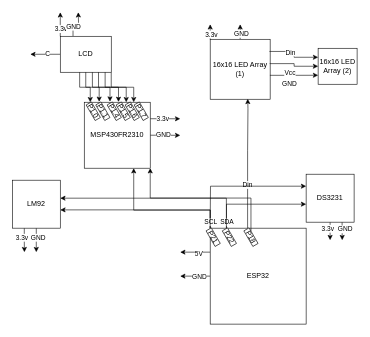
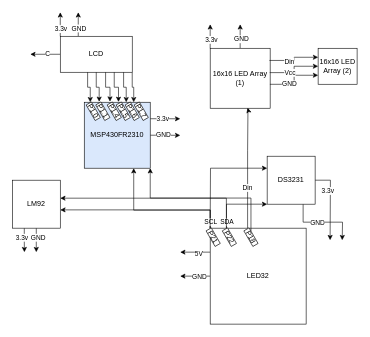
  <mxCell id="0" />
  <mxCell id="1" parent="0" />
  <mxCell id="2" style="edgeStyle=orthogonalEdgeStyle;rounded=0;orthogonalLoop=1;jettySize=auto;html=1;exitX=0;exitY=0;exitDx=0;exitDy=0;exitPerimeter=0;" edge="1" parent="1" source="6"><mxGeometry relative="1" as="geometry"><mxPoint x="350" y="40" as="targetPoint" /></mxGeometry></mxCell>
  <mxCell id="3" value="3.3v" style="edgeLabel;html=1;align=center;verticalAlign=middle;resizable=0;points=[];" vertex="1" connectable="0" parent="2"><mxGeometry x="-0.248" y="-1" relative="1" as="geometry"><mxPoint as="offset" /></mxGeometry></mxCell>
  <mxCell id="4" style="edgeStyle=orthogonalEdgeStyle;rounded=0;orthogonalLoop=1;jettySize=auto;html=1;" edge="1" parent="1" source="6"><mxGeometry relative="1" as="geometry"><mxPoint x="400" y="40" as="targetPoint" /></mxGeometry></mxCell>
  <mxCell id="5" value="GND" style="edgeLabel;html=1;align=center;verticalAlign=middle;resizable=0;points=[];" vertex="1" connectable="0" parent="4"><mxGeometry x="-0.225" y="-1" relative="1" as="geometry"><mxPoint as="offset" /></mxGeometry></mxCell>
- <mxCell id="6" value="16x16 LED Array (1)" style="whiteSpace=wrap;html=1;aspect=fixed;points=[[0,0,0,0,0],[0,0.25,0,0,0],[0,0.5,0,0,0],[0,0.75,0,0,0],[0,1,0,0,0],[0.25,0,0,0,0],[0.25,1,0,0,0],[0.5,0,0,0,0],[0.5,1,0,0,0],[0.75,0,0,0,0],[0.75,1,0,0,0],[1,0,0,0,0],[1,0.25,0,0,0],[1,0.5,0,0,0],[1,0.75,0,0,0],[1,1,0,0,0]];" vertex="1" parent="1"><mxGeometry x="350" y="65" width="100" height="100" as="geometry" /></mxCell>
+ <mxCell id="6" value="16x16 LED Array (1)" style="whiteSpace=wrap;html=1;aspect=fixed;points=[[0,0,0,0,0],[0,0.25,0,0,0],[0,0.5,0,0,0],[0,0.75,0,0,0],[0,1,0,0,0],[0.25,0,0,0,0],[0.25,1,0,0,0],[0.5,0,0,0,0],[0.5,1,0,0,0],[0.75,0,0,0,0],[0.75,1,0,0,0],[1,0,0,0,0],[1,0.25,0,0,0],[1,0.5,0,0,0],[1,0.75,0,0,0],[1,1,0,0,0]];" vertex="1" parent="1"><mxGeometry x="350" y="80" width="100" height="100" as="geometry" /></mxCell>
  <mxCell id="7" style="edgeStyle=orthogonalEdgeStyle;rounded=0;orthogonalLoop=1;jettySize=auto;html=1;exitX=0.39;exitY=0.006;exitDx=0;exitDy=0;exitPerimeter=0;entryX=0.626;entryY=0.994;entryDx=0;entryDy=0;entryPerimeter=0;" edge="1" parent="1" source="20" target="6"><mxGeometry relative="1" as="geometry"><mxPoint x="510" y="180" as="targetPoint" /><Array as="points"><mxPoint x="412" y="250" /><mxPoint x="413" y="250" /><mxPoint x="413" y="181" /><mxPoint x="413" y="181" /></Array></mxGeometry></mxCell>
  <mxCell id="8" value="Din" style="edgeLabel;html=1;align=center;verticalAlign=middle;resizable=0;points=[];" vertex="1" connectable="0" parent="7"><mxGeometry x="-0.323" y="1" relative="1" as="geometry"><mxPoint as="offset" /></mxGeometry></mxCell>
  <mxCell id="9" value="16x16 LED Array (2)" style="whiteSpace=wrap;html=1;aspect=fixed;points=[[0,0,0,0,0],[0,0.25,0,0,0],[0,0.5,0,0,0],[0,0.75,0,0,0],[0,1,0,0,0],[0.25,0,0,0,0],[0.25,1,0,0,0],[0.5,0,0,0,0],[0.5,1,0,0,0],[0.75,0,0,0,0],[0.75,1,0,0,0],[1,0,0,0,0],[1,0.25,0,0,0],[1,0.5,0,0,0],[1,0.75,0,0,0],[1,1,0,0,0]];" vertex="1" parent="1"><mxGeometry x="530" y="80" width="65" height="60" as="geometry" /></mxCell>
  <mxCell id="10" style="edgeStyle=orthogonalEdgeStyle;rounded=0;orthogonalLoop=1;jettySize=auto;html=1;exitX=0.988;exitY=0.203;exitDx=0;exitDy=0;exitPerimeter=0;entryX=0;entryY=0.25;entryDx=0;entryDy=0;entryPerimeter=0;" edge="1" parent="1" source="6" target="9"><mxGeometry relative="1" as="geometry" /></mxCell>
  <mxCell id="11" value="Din" style="edgeLabel;html=1;align=center;verticalAlign=middle;resizable=0;points=[];" vertex="1" connectable="0" parent="10"><mxGeometry x="-0.215" y="-1" relative="1" as="geometry"><mxPoint x="-1" as="offset" /></mxGeometry></mxCell>
  <mxCell id="12" style="edgeStyle=orthogonalEdgeStyle;rounded=0;orthogonalLoop=1;jettySize=auto;html=1;entryX=0;entryY=0.5;entryDx=0;entryDy=0;entryPerimeter=0;exitX=0.993;exitY=0.406;exitDx=0;exitDy=0;exitPerimeter=0;" edge="1" parent="1" source="6" target="9"><mxGeometry relative="1" as="geometry" /></mxCell>
  <mxCell id="13" style="edgeStyle=orthogonalEdgeStyle;rounded=0;orthogonalLoop=1;jettySize=auto;html=1;exitX=0.996;exitY=0.601;exitDx=0;exitDy=0;exitPerimeter=0;entryX=0;entryY=0.75;entryDx=0;entryDy=0;entryPerimeter=0;" edge="1" parent="1" source="6" target="9"><mxGeometry relative="1" as="geometry" /></mxCell>
  <mxCell id="14" value="Vcc" style="edgeLabel;html=1;align=center;verticalAlign=middle;resizable=0;points=[];" vertex="1" connectable="0" parent="1"><mxGeometry x="479.999" y="120" as="geometry"><mxPoint x="3" as="offset" /></mxGeometry></mxCell>
  <mxCell id="15" value="GND" style="edgeLabel;html=1;align=center;verticalAlign=middle;resizable=0;points=[];" vertex="1" connectable="0" parent="1"><mxGeometry x="479.999" y="143" as="geometry"><mxPoint x="2" y="-4" as="offset" /></mxGeometry></mxCell>
  <mxCell id="16" style="edgeStyle=orthogonalEdgeStyle;rounded=0;orthogonalLoop=1;jettySize=auto;html=1;exitX=0;exitY=0.25;exitDx=0;exitDy=0;" edge="1" parent="1" source="20"><mxGeometry relative="1" as="geometry"><mxPoint y="420" as="targetPoint" x="300" /></mxGeometry></mxCell>
  <mxCell id="17" value="5V" style="edgeLabel;html=1;align=center;verticalAlign=middle;resizable=0;points=[];" vertex="1" connectable="0" parent="16"><mxGeometry x="-0.438" y="2" relative="1" as="geometry"><mxPoint x="-6" as="offset" /></mxGeometry></mxCell>
  <mxCell id="18" style="edgeStyle=orthogonalEdgeStyle;rounded=0;orthogonalLoop=1;jettySize=auto;html=1;" edge="1" parent="1" source="20"><mxGeometry relative="1" as="geometry"><mxPoint y="460" as="targetPoint" x="300" /></mxGeometry></mxCell>
  <mxCell id="19" value="GND" style="edgeLabel;html=1;align=center;verticalAlign=middle;resizable=0;points=[];" vertex="1" connectable="0" parent="18"><mxGeometry x="-0.231" y="1" relative="1" as="geometry"><mxPoint as="offset" /></mxGeometry></mxCell>
- <mxCell id="20" value="ESP32" style="whiteSpace=wrap;html=1;aspect=fixed;" vertex="1" parent="1"><mxGeometry x="350" y="380" width="160" height="160" as="geometry" /></mxCell>
+ <mxCell id="20" value="LED32" style="whiteSpace=wrap;html=1;aspect=fixed;" vertex="1" parent="1"><mxGeometry x="350" y="380" width="160" height="160" as="geometry" /></mxCell>
  <mxCell id="21" style="edgeStyle=orthogonalEdgeStyle;rounded=0;orthogonalLoop=1;jettySize=auto;html=1;exitX=0.75;exitY=1;exitDx=0;exitDy=0;startArrow=classic;startFill=1;endArrow=none;" edge="1" parent="1" source="26"><mxGeometry relative="1" as="geometry"><mxPoint x="350" y="380" as="targetPoint" /><Array as="points"><mxPoint x="223" y="350" /><mxPoint x="350" y="350" /></Array></mxGeometry></mxCell>
  <mxCell id="22" style="edgeStyle=orthogonalEdgeStyle;rounded=0;orthogonalLoop=1;jettySize=auto;html=1;exitX=1;exitY=0.25;exitDx=0;exitDy=0;" edge="1" parent="1" source="26"><mxGeometry relative="1" as="geometry"><mxPoint y="197.619" as="targetPoint" x="300" /></mxGeometry></mxCell>
  <mxCell id="23" value="3.3v" style="edgeLabel;html=1;align=center;verticalAlign=middle;resizable=0;points=[];" vertex="1" connectable="0" parent="22"><mxGeometry x="-0.205" y="1" relative="1" as="geometry"><mxPoint as="offset" /></mxGeometry></mxCell>
  <mxCell id="24" style="edgeStyle=orthogonalEdgeStyle;rounded=0;orthogonalLoop=1;jettySize=auto;html=1;exitX=1;exitY=0.5;exitDx=0;exitDy=0;" edge="1" parent="1" source="26"><mxGeometry relative="1" as="geometry"><mxPoint y="225.238" as="targetPoint" x="300" /></mxGeometry></mxCell>
  <mxCell id="25" value="GND" style="edgeLabel;html=1;align=center;verticalAlign=middle;resizable=0;points=[];" vertex="1" connectable="0" parent="24"><mxGeometry x="-0.17" y="1" relative="1" as="geometry"><mxPoint as="offset" /></mxGeometry></mxCell>
- <mxCell id="26" value="MSP430FR2310" style="whiteSpace=wrap;html=1;aspect=fixed;" vertex="1" parent="1"><mxGeometry x="140" y="170" width="110" height="110" as="geometry" /></mxCell>
+ <mxCell id="26" value="MSP430FR2310" style="whiteSpace=wrap;html=1;aspect=fixed;fillColor=#dae8fc;" vertex="1" parent="1"><mxGeometry x="140" y="170" width="110" height="110" as="geometry" /></mxCell>
  <mxCell id="27" style="edgeStyle=orthogonalEdgeStyle;rounded=0;orthogonalLoop=1;jettySize=auto;html=1;exitX=1;exitY=1;exitDx=0;exitDy=0;endArrow=none;startFill=1;startArrow=classic;" edge="1" parent="1" source="26" target="59"><mxGeometry relative="1" as="geometry" /></mxCell>
  <mxCell id="28" style="edgeStyle=orthogonalEdgeStyle;rounded=0;orthogonalLoop=1;jettySize=auto;html=1;exitX=0;exitY=0.25;exitDx=0;exitDy=0;startArrow=classic;startFill=1;endArrow=none;" edge="1" parent="1" source="33"><mxGeometry relative="1" as="geometry"><mxPoint x="350" y="380" as="targetPoint" /></mxGeometry></mxCell>
  <mxCell id="29" style="edgeStyle=orthogonalEdgeStyle;rounded=0;orthogonalLoop=1;jettySize=auto;html=1;" edge="1" parent="1" source="33"><mxGeometry relative="1" as="geometry"><mxPoint x="550" y="400" as="targetPoint" /></mxGeometry></mxCell>
  <mxCell id="30" value="3.3v" style="edgeLabel;html=1;align=center;verticalAlign=middle;resizable=0;points=[];" vertex="1" connectable="0" parent="29"><mxGeometry x="-0.314" y="-1" relative="1" as="geometry"><mxPoint x="-4" as="offset" /></mxGeometry></mxCell>
  <mxCell id="31" style="edgeStyle=orthogonalEdgeStyle;rounded=0;orthogonalLoop=1;jettySize=auto;html=1;exitX=0.75;exitY=1;exitDx=0;exitDy=0;" edge="1" parent="1" source="33"><mxGeometry relative="1" as="geometry"><mxPoint x="570.19" y="400" as="targetPoint" /></mxGeometry></mxCell>
  <mxCell id="32" value="GND" style="edgeLabel;html=1;align=center;verticalAlign=middle;resizable=0;points=[];" vertex="1" connectable="0" parent="31"><mxGeometry x="-0.238" y="-1" relative="1" as="geometry"><mxPoint x="5" as="offset" /></mxGeometry></mxCell>
- <mxCell id="33" value="DS3231" style="whiteSpace=wrap;html=1;aspect=fixed;" vertex="1" parent="1"><mxGeometry x="510" y="290" width="80" height="80" as="geometry" /></mxCell>
+ <mxCell id="33" value="DS3231" style="whiteSpace=wrap;html=1;aspect=fixed;" vertex="1" parent="1"><mxGeometry x="445" y="260" width="80" height="80" as="geometry" /></mxCell>
  <mxCell id="34" style="edgeStyle=orthogonalEdgeStyle;rounded=0;orthogonalLoop=1;jettySize=auto;html=1;entryX=0.17;entryY=0.009;entryDx=0;entryDy=0;entryPerimeter=0;endArrow=none;startFill=1;startArrow=classic;" edge="1" parent="1" source="33" target="20"><mxGeometry relative="1" as="geometry"><Array as="points"><mxPoint x="377" y="340" /></Array></mxGeometry></mxCell>
  <mxCell id="35" value="SDA" style="edgeLabel;html=1;align=center;verticalAlign=middle;resizable=0;points=[];" vertex="1" connectable="0" parent="1"><mxGeometry x="395.002" y="370.998" as="geometry"><mxPoint x="-18" y="-1" as="offset" /></mxGeometry></mxCell>
  <mxCell id="36" value="SCL" style="edgeLabel;html=1;align=center;verticalAlign=middle;resizable=0;points=[];" vertex="1" connectable="0" parent="1"><mxGeometry x="350" y="369.997" as="geometry" /></mxCell>
  <mxCell id="37" style="edgeStyle=orthogonalEdgeStyle;rounded=0;orthogonalLoop=1;jettySize=auto;html=1;exitX=0;exitY=0;exitDx=0;exitDy=0;" edge="1" parent="1" source="44"><mxGeometry relative="1" as="geometry"><mxPoint x="100" y="20" as="targetPoint" /></mxGeometry></mxCell>
  <mxCell id="38" value="3.3v" style="edgeLabel;html=1;align=center;verticalAlign=middle;resizable=0;points=[];" vertex="1" connectable="0" parent="37"><mxGeometry x="-0.344" relative="1" as="geometry"><mxPoint as="offset" /></mxGeometry></mxCell>
  <mxCell id="39" style="edgeStyle=orthogonalEdgeStyle;rounded=0;orthogonalLoop=1;jettySize=auto;html=1;exitX=0.25;exitY=0;exitDx=0;exitDy=0;" edge="1" parent="1" source="44"><mxGeometry relative="1" as="geometry"><mxPoint x="130" y="20" as="targetPoint" /></mxGeometry></mxCell>
  <mxCell id="40" value="GND" style="edgeLabel;html=1;align=center;verticalAlign=middle;resizable=0;points=[];" vertex="1" connectable="0" parent="39"><mxGeometry x="-0.305" relative="1" as="geometry"><mxPoint as="offset" /></mxGeometry></mxCell>
  <mxCell id="41" style="edgeStyle=orthogonalEdgeStyle;rounded=0;orthogonalLoop=1;jettySize=auto;html=1;exitX=0;exitY=0.5;exitDx=0;exitDy=0;" edge="1" parent="1" source="44"><mxGeometry relative="1" as="geometry"><mxPoint x="50" y="90" as="targetPoint" /></mxGeometry></mxCell>
  <mxCell id="42" value="C" style="edgeLabel;html=1;align=center;verticalAlign=middle;resizable=0;points=[];" vertex="1" connectable="0" parent="41"><mxGeometry x="-0.116" y="-1" relative="1" as="geometry"><mxPoint as="offset" /></mxGeometry></mxCell>
  <mxCell id="43" style="edgeStyle=orthogonalEdgeStyle;rounded=0;orthogonalLoop=1;jettySize=auto;html=1;exitX=1;exitY=1;exitDx=0;exitDy=0;exitPerimeter=0;entryX=0.75;entryY=0;entryDx=0;entryDy=0;" edge="1" parent="1" source="44" target="26"><mxGeometry relative="1" as="geometry" /></mxCell>
- <mxCell id="44" value="LCD" style="rounded=0;whiteSpace=wrap;html=1;points=[[0,0,0,0,0],[0,0.25,0,0,0],[0,0.5,0,0,0],[0,0.75,0,0,0],[0,1,0,0,0],[0.13,1,0,0,0],[0.25,0,0,0,0],[0.25,1,0,0,0],[0.38,1,0,0,0],[0.5,0,0,0,0],[0.5,1,0,0,0],[0.63,1,0,0,0],[0.75,0,0,0,0],[0.75,1,0,0,0],[0.88,1,0,0,0],[1,0,0,0,0],[1,0.25,0,0,0],[1,0.5,0,0,0],[1,0.75,0,0,0],[1,1,0,0,0]];" vertex="1" parent="1"><mxGeometry x="100" y="60" width="85" height="60" as="geometry" /></mxCell>
+ <mxCell id="44" value="LCD" style="rounded=0;whiteSpace=wrap;html=1;points=[[0,0,0,0,0],[0,0.25,0,0,0],[0,0.5,0,0,0],[0,0.75,0,0,0],[0,1,0,0,0],[0.13,1,0,0,0],[0.25,0,0,0,0],[0.25,1,0,0,0],[0.38,1,0,0,0],[0.5,0,0,0,0],[0.5,1,0,0,0],[0.63,1,0,0,0],[0.75,0,0,0,0],[0.75,1,0,0,0],[0.88,1,0,0,0],[1,0,0,0,0],[1,0.25,0,0,0],[1,0.5,0,0,0],[1,0.75,0,0,0],[1,1,0,0,0]];" vertex="1" parent="1"><mxGeometry x="100" y="60" width="120" height="60" as="geometry" /></mxCell>
  <mxCell id="45" style="edgeStyle=orthogonalEdgeStyle;rounded=0;orthogonalLoop=1;jettySize=auto;html=1;exitX=0.88;exitY=1;exitDx=0;exitDy=0;exitPerimeter=0;entryX=0.636;entryY=0;entryDx=0;entryDy=0;entryPerimeter=0;" edge="1" parent="1" source="44" target="26"><mxGeometry relative="1" as="geometry" /></mxCell>
  <mxCell id="46" style="edgeStyle=orthogonalEdgeStyle;rounded=0;orthogonalLoop=1;jettySize=auto;html=1;exitX=0.75;exitY=1;exitDx=0;exitDy=0;exitPerimeter=0;entryX=0.519;entryY=-0.005;entryDx=0;entryDy=0;entryPerimeter=0;" edge="1" parent="1" source="44" target="26"><mxGeometry relative="1" as="geometry" /></mxCell>
  <mxCell id="47" style="edgeStyle=orthogonalEdgeStyle;rounded=0;orthogonalLoop=1;jettySize=auto;html=1;exitX=0.63;exitY=1;exitDx=0;exitDy=0;exitPerimeter=0;entryX=0.39;entryY=-0.01;entryDx=0;entryDy=0;entryPerimeter=0;" edge="1" parent="1" source="44" target="26"><mxGeometry relative="1" as="geometry" /></mxCell>
  <mxCell id="48" style="edgeStyle=orthogonalEdgeStyle;rounded=0;orthogonalLoop=1;jettySize=auto;html=1;entryX=0.226;entryY=-0.007;entryDx=0;entryDy=0;entryPerimeter=0;" edge="1" parent="1" source="44" target="26"><mxGeometry relative="1" as="geometry" /></mxCell>
  <mxCell id="49" style="edgeStyle=orthogonalEdgeStyle;rounded=0;orthogonalLoop=1;jettySize=auto;html=1;exitX=0.38;exitY=1;exitDx=0;exitDy=0;exitPerimeter=0;entryX=0.091;entryY=0;entryDx=0;entryDy=0;entryPerimeter=0;" edge="1" parent="1" source="44" target="26"><mxGeometry relative="1" as="geometry" /></mxCell>
  <mxCell id="50" style="edgeStyle=orthogonalEdgeStyle;rounded=0;orthogonalLoop=1;jettySize=auto;html=1;exitX=0.25;exitY=1;exitDx=0;exitDy=0;" edge="1" parent="1" source="54"><mxGeometry relative="1" as="geometry"><mxPoint x="40.19" y="420" as="targetPoint" /></mxGeometry></mxCell>
  <mxCell id="51" value="3.3v" style="edgeLabel;html=1;align=center;verticalAlign=middle;resizable=0;points=[];" vertex="1" connectable="0" parent="50"><mxGeometry x="-0.298" y="-1" relative="1" as="geometry"><mxPoint x="-4" y="1" as="offset" /></mxGeometry></mxCell>
  <mxCell id="52" style="edgeStyle=orthogonalEdgeStyle;rounded=0;orthogonalLoop=1;jettySize=auto;html=1;" edge="1" parent="1" source="54"><mxGeometry relative="1" as="geometry"><mxPoint x="60" y="420" as="targetPoint" /></mxGeometry></mxCell>
  <mxCell id="53" value="GND" style="edgeLabel;html=1;align=center;verticalAlign=middle;resizable=0;points=[];" vertex="1" connectable="0" parent="52"><mxGeometry x="-0.272" relative="1" as="geometry"><mxPoint x="2" as="offset" /></mxGeometry></mxCell>
  <mxCell id="54" value="LM92" style="whiteSpace=wrap;html=1;aspect=fixed;" vertex="1" parent="1"><mxGeometry x="20" y="300" width="80" height="80" as="geometry" /></mxCell>
  <mxCell id="55" style="edgeStyle=orthogonalEdgeStyle;rounded=0;orthogonalLoop=1;jettySize=auto;html=1;exitX=0;exitY=0;exitDx=0;exitDy=0;entryX=1.001;entryY=0.619;entryDx=0;entryDy=0;entryPerimeter=0;" edge="1" parent="1" source="20" target="54"><mxGeometry relative="1" as="geometry"><Array as="points"><mxPoint x="350" y="350" /></Array></mxGeometry></mxCell>
  <mxCell id="56" style="edgeStyle=orthogonalEdgeStyle;rounded=0;orthogonalLoop=1;jettySize=auto;html=1;entryX=0.169;entryY=-0.001;entryDx=0;entryDy=0;entryPerimeter=0;endArrow=none;startFill=1;startArrow=classic;" edge="1" parent="1" target="20"><mxGeometry relative="1" as="geometry"><mxPoint x="100" y="330" as="sourcePoint" /><Array as="points"><mxPoint x="100" y="330" /><mxPoint x="377" y="330" /></Array></mxGeometry></mxCell>
  <mxCell id="57" value="P21" style="rounded=0;whiteSpace=wrap;html=1;rotation=60;" vertex="1" parent="1"><mxGeometry x="340" y="390" width="30" height="10" as="geometry" /></mxCell>
  <mxCell id="58" value="P22" style="rounded=0;whiteSpace=wrap;html=1;rotation=60;" vertex="1" parent="1"><mxGeometry x="367" y="390" width="30" height="10" as="geometry" /></mxCell>
  <mxCell id="59" value="P18" style="rounded=0;whiteSpace=wrap;html=1;rotation=60;" vertex="1" parent="1"><mxGeometry x="403" y="390" width="30" height="10" as="geometry" /></mxCell>
  <mxCell id="60" value="P1.0" style="rounded=0;whiteSpace=wrap;html=1;rotation=60;" vertex="1" parent="1"><mxGeometry x="140" y="180" width="30" height="10" as="geometry" /></mxCell>
  <mxCell id="61" value="P1.1" style="rounded=0;whiteSpace=wrap;html=1;rotation=60;" vertex="1" parent="1"><mxGeometry x="156" y="180" width="30" height="10" as="geometry" /></mxCell>
  <mxCell id="62" value="P1.4" style="rounded=0;whiteSpace=wrap;html=1;rotation=60;" vertex="1" parent="1"><mxGeometry x="175" y="180" width="30" height="10" as="geometry" /></mxCell>
  <mxCell id="63" value="P1.5" style="rounded=0;whiteSpace=wrap;html=1;rotation=60;" vertex="1" parent="1"><mxGeometry x="190" y="180" width="30" height="10" as="geometry" /></mxCell>
  <mxCell id="64" value="P1.6" style="rounded=0;whiteSpace=wrap;html=1;rotation=60;" vertex="1" parent="1"><mxGeometry x="205" y="180" width="30" height="10" as="geometry" /></mxCell>
  <mxCell id="65" value="P1.7" style="rounded=0;whiteSpace=wrap;html=1;rotation=60;" vertex="1" parent="1"><mxGeometry x="220" y="180" width="30" height="10" as="geometry" /></mxCell>
